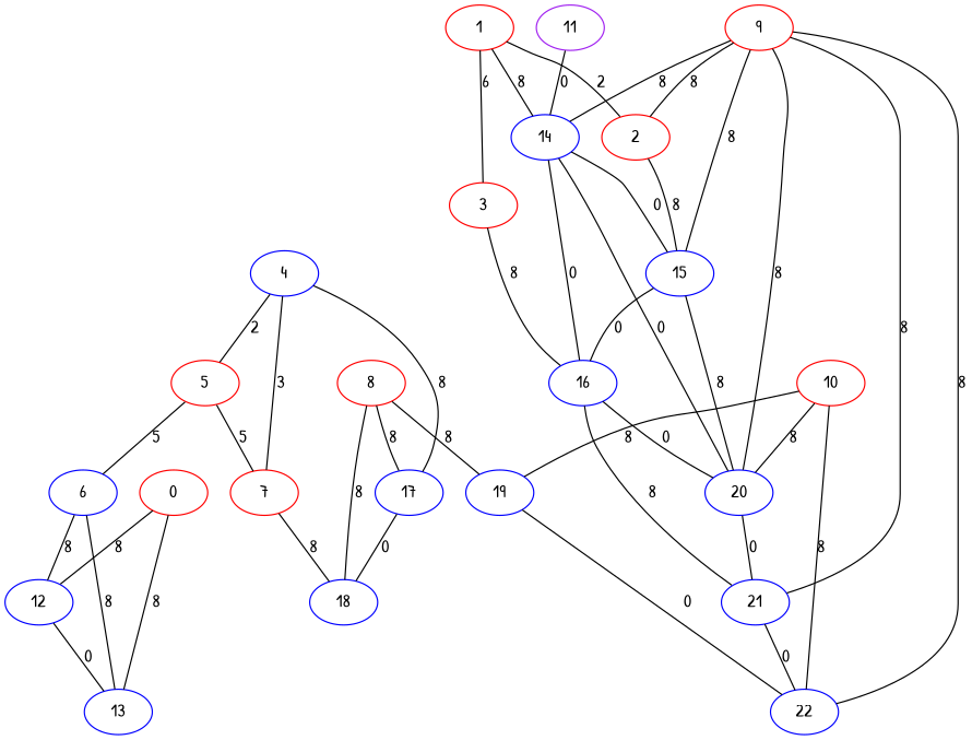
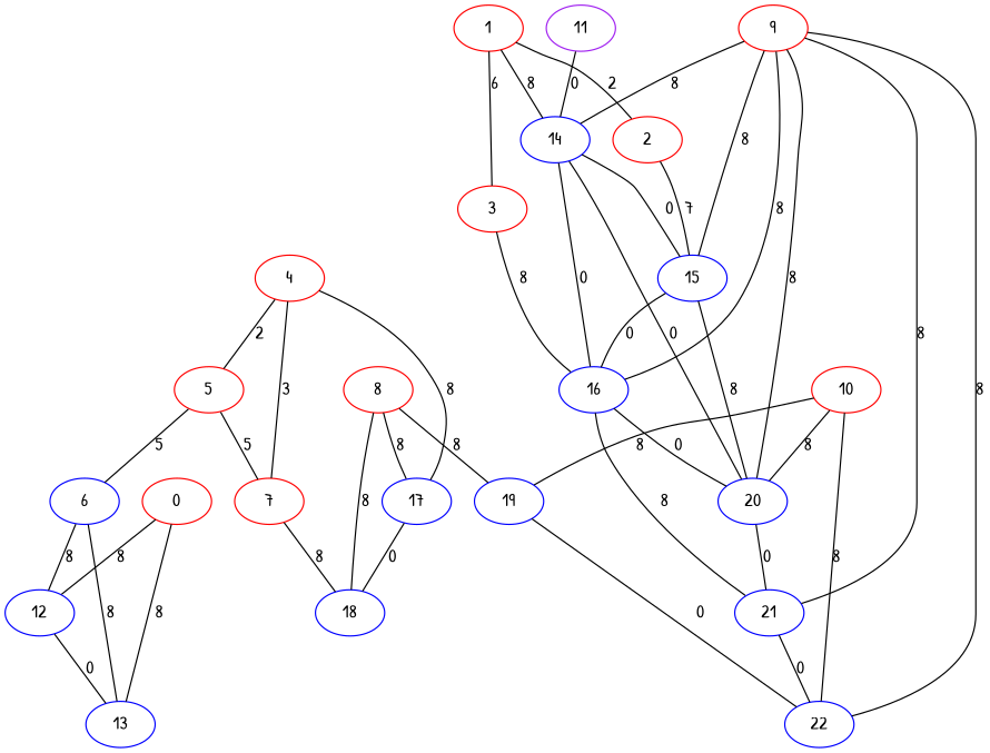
  graph {
    fontname="Patrick Hand"
    node [color=blue fontname="Patrick Hand" weight=3]
    edge [fontname="Patrick Hand"]
    12
    0 [color=red weight=1]
    13
    1 [color=red weight=1]
    2 [color=red weight=1]
    3 [color=red weight=1]
    14
    15
    16
    11 [color=purple weight=4]
    20
    21
-   4 [weight=1]
+   4 [color=red weight=1]
    5 [color=red weight=1]
    7 [color=red weight=1]
    17
    6 [weight=1]
    18
    8 [color=red weight=1]
    19
    22
    9 [color=red weight=1]
    10 [color=red weight=1]
    12 -- 13 [label=0]
    0 -- 12 [label=8]
    0 -- 13 [label=8]
    1 -- 2 [label=2]
    1 -- 3 [label=6]
    1 -- 14 [label=8]
-   2 -- 15 [label=8]
+   2 -- 15 [label=7]
    3 -- 16 [label=8]
    14 -- 15 [label=0]
    14 -- 16 [label=0]
    14 -- 20 [label=0]
    15 -- 16 [label=0]
    15 -- 20 [label=8]
    16 -- 20 [label=0]
    16 -- 21 [label=8]
    11 -- 14 [label=0]
    20 -- 21 [label=0]
    21 -- 22 [label=0]
    4 -- 5 [label=2]
    4 -- 7 [label=3]
    4 -- 17 [label=8]
    5 -- 7 [label=5]
    5 -- 6 [label=5]
    7 -- 18 [label=8]
    17 -- 18 [label=0]
    6 -- 12 [label=8]
    6 -- 13 [label=8]
    8 -- 17 [label=8]
    8 -- 18 [label=8]
    8 -- 19 [label=8]
    19 -- 22 [label=0]
    9 -- 14 [label=8]
    9 -- 15 [label=8]
-   9 -- 2 [label=8]
+   9 -- 16 [label=8]
    9 -- 20 [label=8]
    9 -- 21 [label=8]
    9 -- 22 [label=8]
    10 -- 20 [label=8]
    10 -- 19 [label=8]
    10 -- 22 [label=8]
  }
